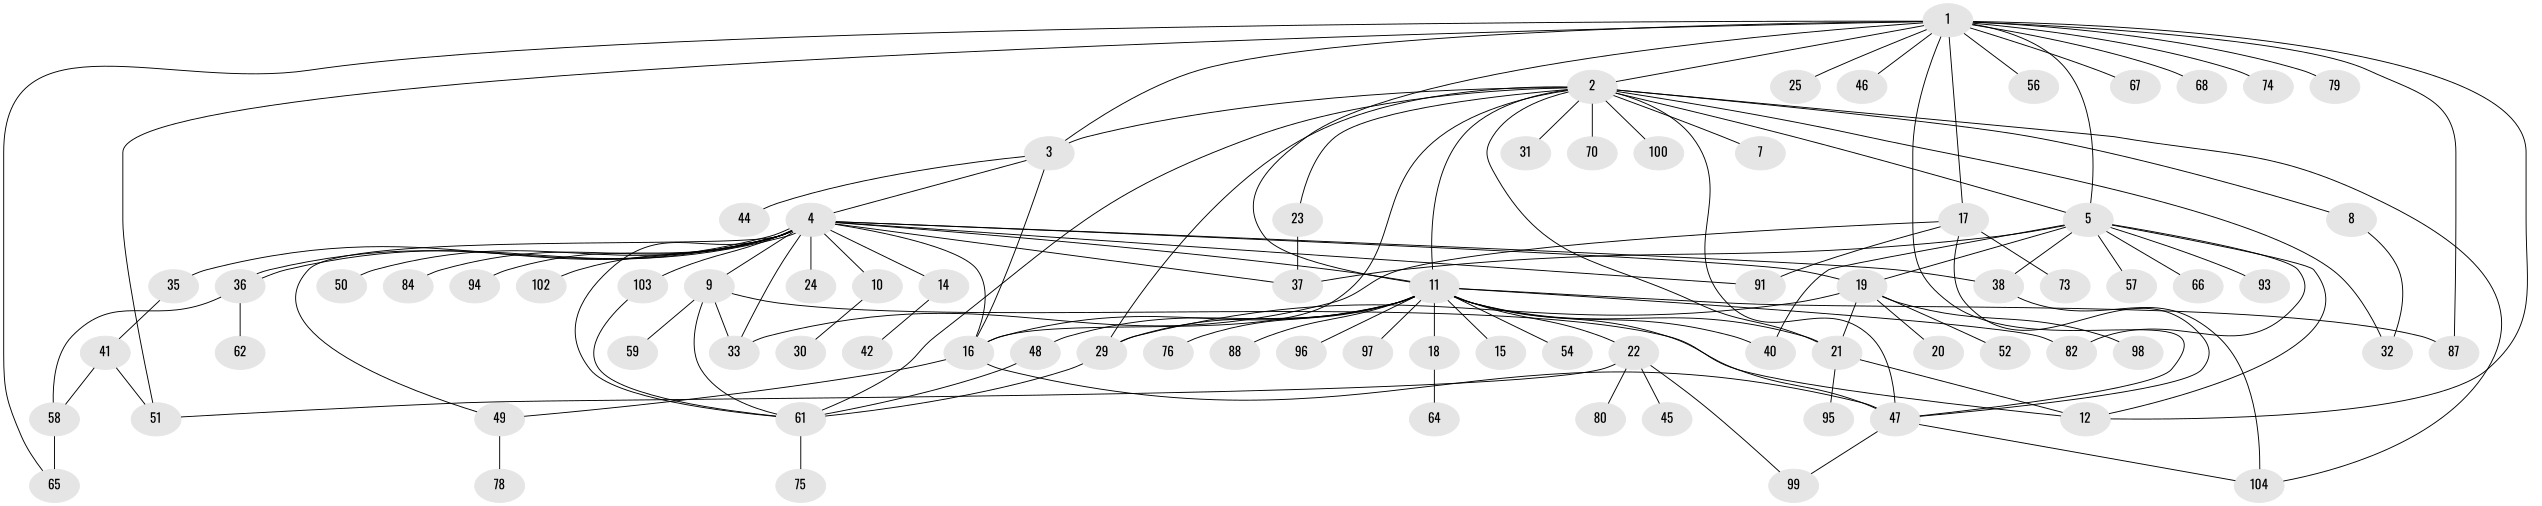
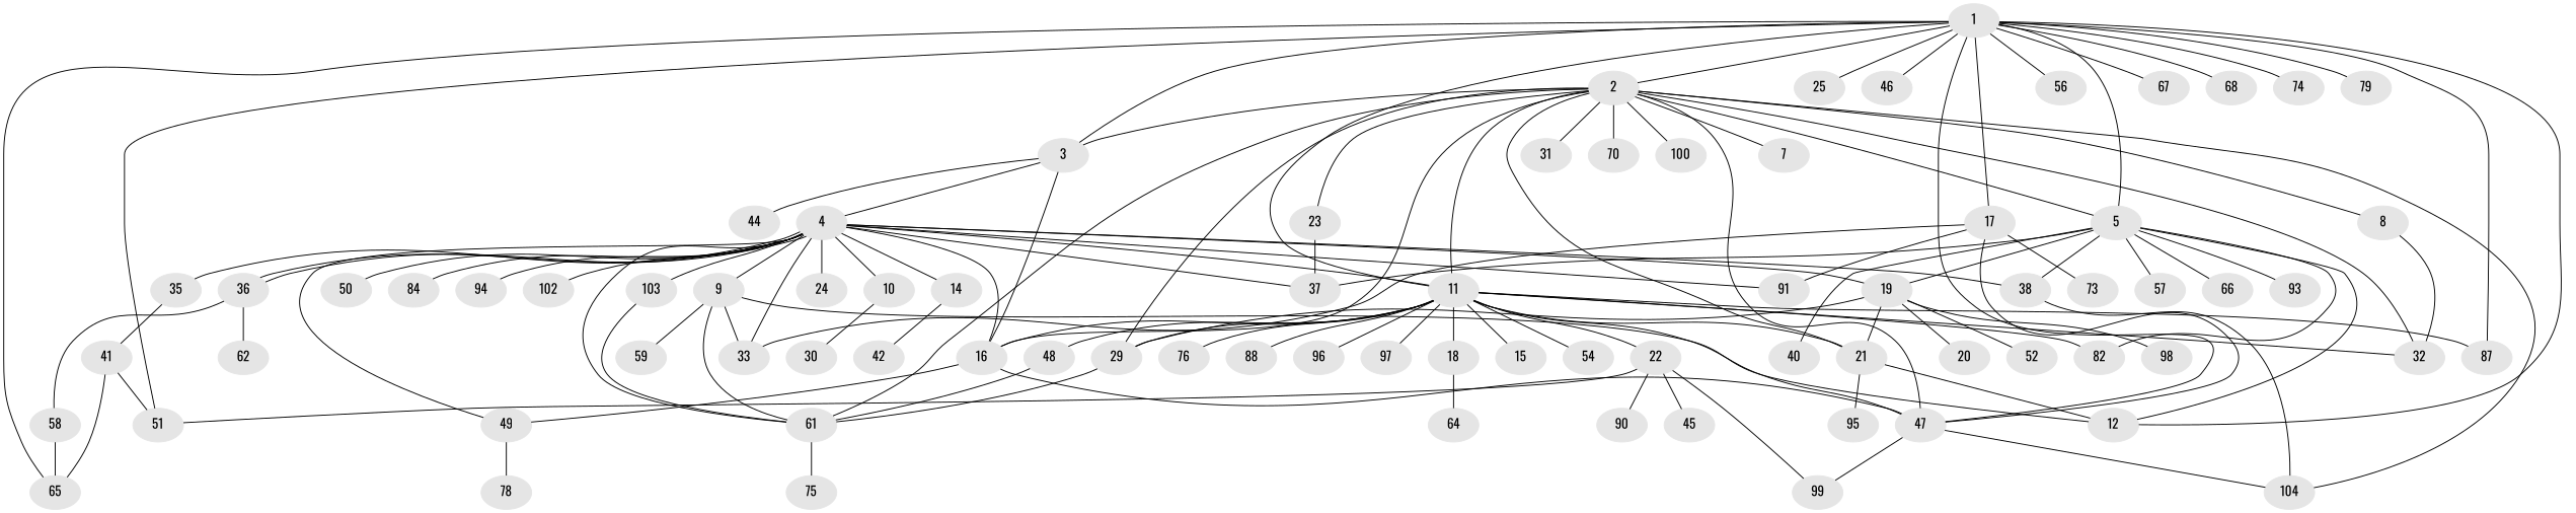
  graph {
    fontname=Oswald
    node [color=gray90 fontname=Oswald style=filled]
    edge [fontname=Oswald]
    1 [super="+27"]
    2 [super="+6"]
    3
    5 [super="+13"]
    11 [super="+26"]
    17 [super="+43"]
    25
    46
    47 [super="+101"]
    51 [super="+60"]
    56
    65 [super="+89"]
    67
    68
    74
    79
    87
    n18 [label=12]
    7 [super="+28"]
    8 [super="+80"]
    16 [super="+34"]
    21 [super="+81"]
    23
    29 [super="+85"]
    31
    32
    61 [super="+63"]
    70
    100
    104 [super="+105"]
    4 [super="+55"]
    44
    19 [super="+71"]
    37
    38
    40
    57
    66 [super="+77"]
    82
    93
    15
    18
    22 [super="+53"]
    48
    54
    76
    88
    96
    97
    33 [super="+83"]
    91
    73
    99
    49 [super="+69"]
    95
    75
    9 [super="+12"]
    10
    14
    24
    35
    36 [super="+39"]
    50
    84
    94
    102
    103
    59
    30
    42
    20
    52
    98
    41 [super="+72"]
    58
    62
    78
    64
    45 [super="+86"]
-   90 [label=80]
+   90
    1 -- 2
    1 -- 3
    1 -- 5
    1 -- 11
    1 -- 17
    1 -- 25
    1 -- 46
    1 -- 47 [weight=2]
    1 -- 51
    1 -- 56
    1 -- 65
    1 -- 67
    1 -- 68
    1 -- 74
    1 -- 79
    1 -- 87
    1 -- n18
    2 -- 3
    2 -- 5
    2 -- 11
    2 -- 47
    2 -- 7
    2 -- 8
    2 -- 16
    2 -- 21
    2 -- 23
    2 -- 29
    2 -- 31
    2 -- 32
    2 -- 61
    2 -- 70
    2 -- 100
    2 -- 104
    3 -- 16
    3 -- 4
    3 -- 44
    5 -- n18
    5 -- 19
    5 -- 37
    5 -- 38
    5 -- 40
    5 -- 57
    5 -- 66
    5 -- 82
    5 -- 93
    11 -- 47 [weight=2]
    11 -- 87
    11 -- 16
    11 -- 21
    11 -- 29
-   11 -- 40
+   11 -- 32
    11 -- 82
    11 -- 15
    11 -- 18
    11 -- 22
    11 -- 48
    11 -- 54
    11 -- 76
    11 -- 88
    11 -- 96
    11 -- 97
    17 -- 47
    17 -- 33
    17 -- 91
    17 -- 73
    47 -- 104
    47 -- 99
    8 -- 32
    16 -- 47
    16 -- 49
    21 -- n18
    21 -- 95
    23 -- 37
    29 -- 61
    61 -- 75
    4 -- 11 [weight=3]
    4 -- 16
    4 -- 61
    4 -- 19
    4 -- 37
    4 -- 38
    4 -- 33
    4 -- 91
    4 -- 49
    4 -- 9
    4 -- 10
    4 -- 14
    4 -- 24
    4 -- 35
    4 -- 36
    4 -- 36
    4 -- 50
    4 -- 84
    4 -- 94
    4 -- 102
    4 -- 103
    19 -- 21
    19 -- 29
    19 -- 20
    19 -- 52
    19 -- 98
    38 -- 104
    18 -- 64
    22 -- 51
    22 -- 99
    22 -- 45
    22 -- 90
    48 -- 61
    49 -- 78
    9 -- n18
    9 -- 61
    9 -- 33
    9 -- 59
    10 -- 30
    14 -- 42
    35 -- 41
    36 -- 58
    36 -- 62
    103 -- 61
    41 -- 51
-   41 -- 58
+   41 -- 65
    58 -- 65
  }
